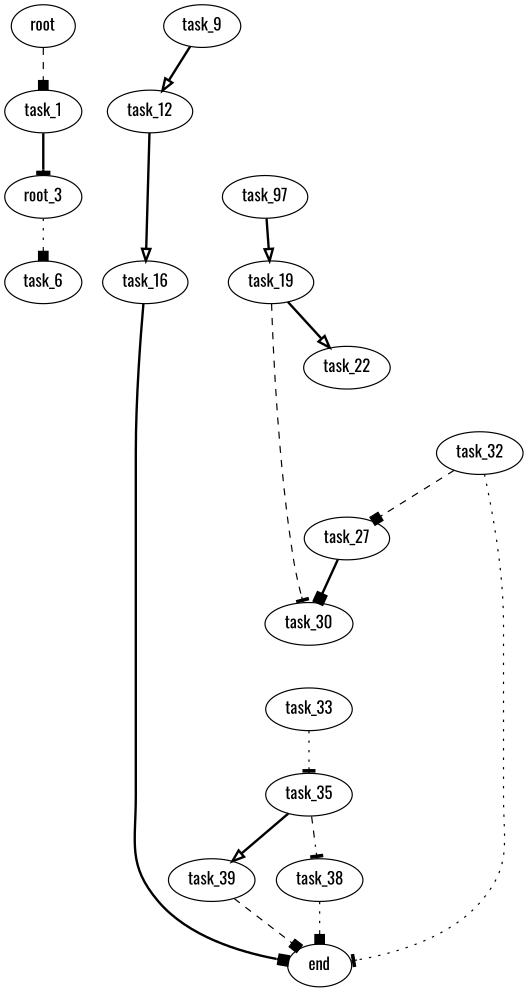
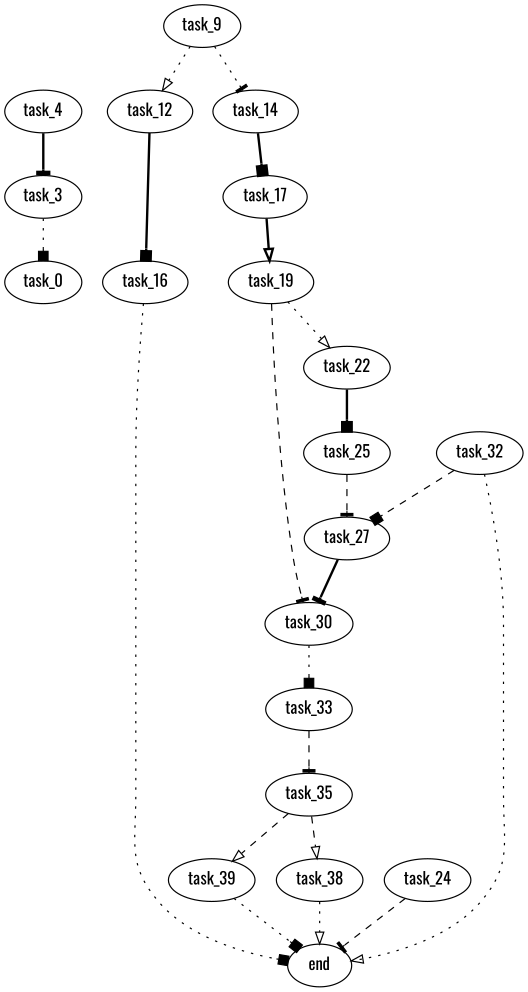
  digraph {
    fontname=Oswald
    node [fontname=Oswald]
    edge [arrowhead=box fontname=Oswald style=dashed]
-   root
-   task_1
-   task_3 [label=root_3]
-   task_6
+   task_1 [label=task_4]
+   task_3
+   task_6 [label=task_0]
    task_9
    task_12
+   task_14
    task_16
-   task_17 [label=task_97]
+   task_17
    end
    task_19
    task_22
    task_30
+   task_25
+   task_24
    task_27
    task_33
    task_32
    task_35
    task_38
    task_39
-   root -> task_1
    task_1 -> task_3 [arrowhead=tee style=bold]
    task_3 -> task_6 [style=dotted]
-   task_9 -> task_12 [arrowhead=onormal style=bold]
-   task_12 -> task_16 [arrowhead=onormal style=bold]
-   task_16 -> end [style=bold]
+   task_9 -> task_12 [arrowhead=onormal style=dotted]
+   task_9 -> task_14 [arrowhead=tee style=dotted]
+   task_12 -> task_16 [style=bold]
+   task_14 -> task_17 [style=bold]
+   task_16 -> end [style=dotted]
    task_17 -> task_19 [arrowhead=onormal style=bold]
-   task_19 -> task_22 [arrowhead=onormal style=bold]
+   task_19 -> task_22 [arrowhead=onormal style=dotted]
    task_19 -> task_30 [arrowhead=tee]
-   task_27 -> task_30 [style=bold]
-   task_33 -> task_35 [arrowhead=tee style=dotted]
-   task_32 -> end [arrowhead=tee style=dotted]
+   task_22 -> task_25 [style=bold]
+   task_30 -> task_33 [style=dotted]
+   task_25 -> task_27 [arrowhead=tee]
+   task_24 -> end [arrowhead=tee]
+   task_27 -> task_30 [arrowhead=tee style=bold]
+   task_33 -> task_35 [arrowhead=tee]
+   task_32 -> end [arrowhead=onormal style=dotted]
    task_32 -> task_27
-   task_35 -> task_38 [arrowhead=tee]
-   task_35 -> task_39 [arrowhead=onormal style=bold]
-   task_38 -> end [style=dotted]
-   task_39 -> end
+   task_35 -> task_38 [arrowhead=onormal]
+   task_35 -> task_39 [arrowhead=onormal]
+   task_38 -> end [arrowhead=onormal style=dotted]
+   task_39 -> end [style=dotted]
  }
